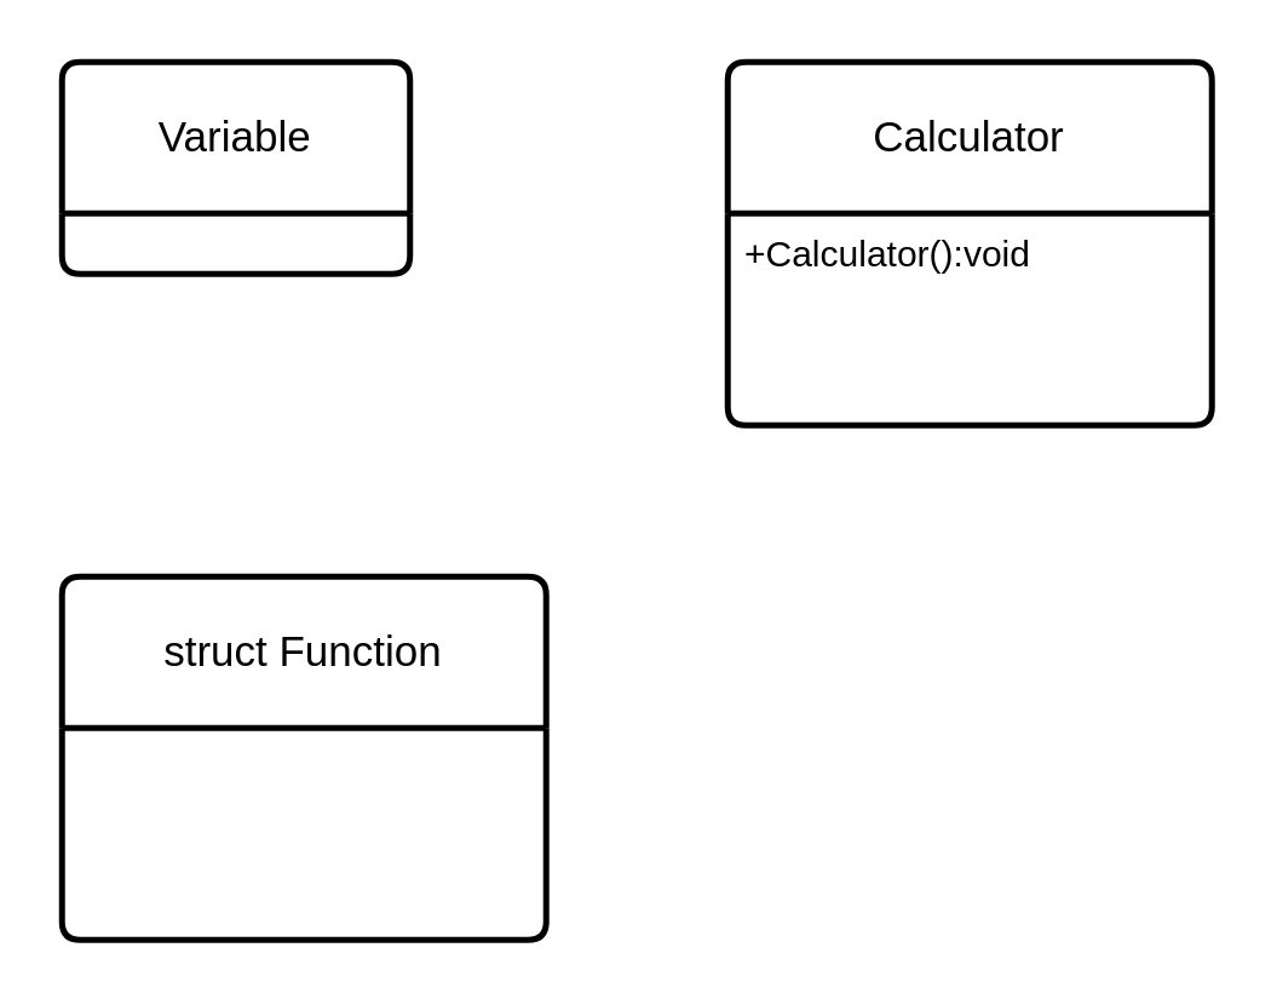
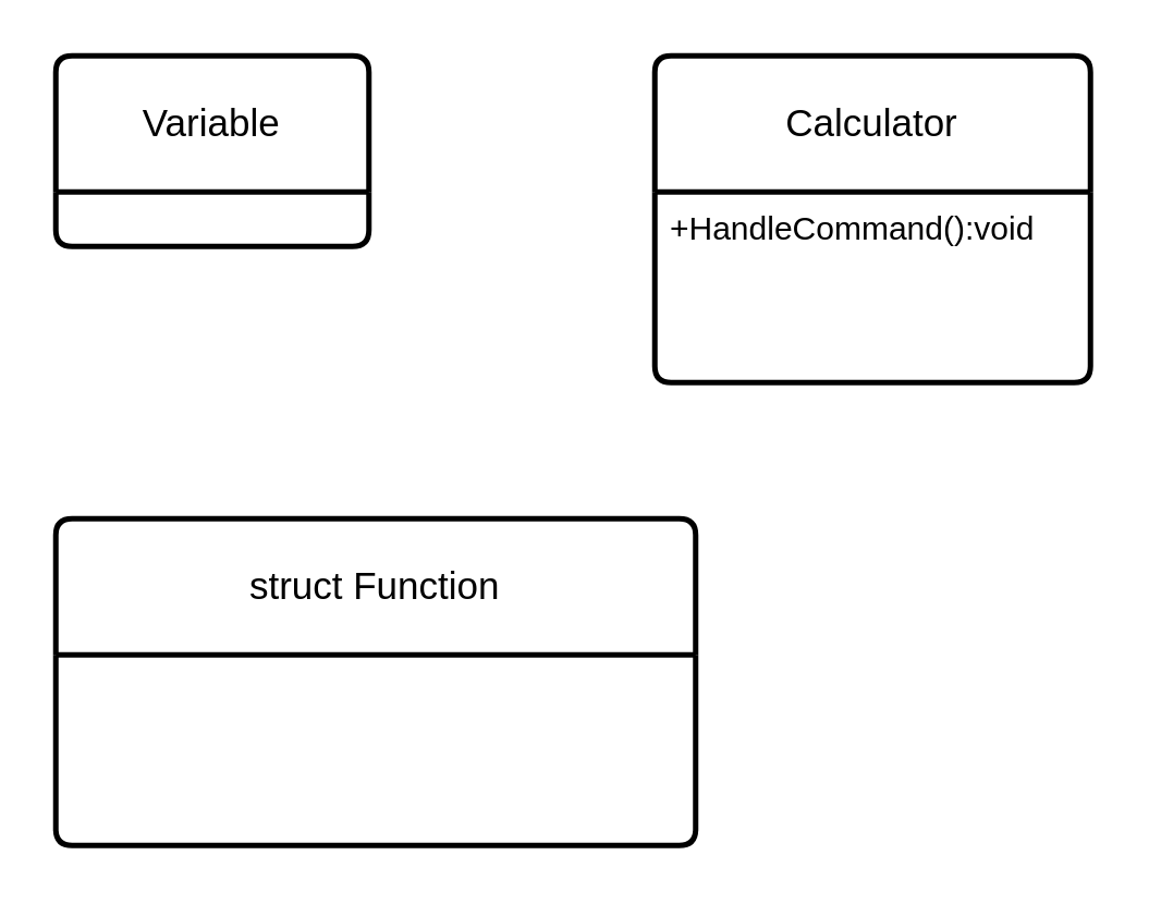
  <mxCell id="0" />
  <mxCell id="1" parent="0" />
  <mxCell id="2" value="Calculator" style="swimlane;childLayout=stackLayout;horizontal=1;startSize=50;horizontalStack=0;rounded=1;fontSize=14;fontStyle=0;strokeWidth=2;resizeParent=0;resizeLast=1;shadow=0;dashed=0;align=center;arcSize=4;whiteSpace=wrap;html=1;" vertex="1" parent="1"><mxGeometry x="240" y="20" width="160" height="120" as="geometry" /></mxCell>
- <mxCell id="3" value="+Calculator():void" style="align=left;strokeColor=none;fillColor=none;spacingLeft=4;spacingRight=4;fontSize=12;verticalAlign=top;resizable=0;rotatable=0;part=1;html=1;whiteSpace=wrap;" vertex="1" parent="2"><mxGeometry y="50" width="160" height="70" as="geometry" /></mxCell>
- <mxCell id="4" value="struct Function" style="swimlane;childLayout=stackLayout;horizontal=1;startSize=50;horizontalStack=0;rounded=1;fontSize=14;fontStyle=0;strokeWidth=2;resizeParent=0;resizeLast=1;shadow=0;dashed=0;align=center;arcSize=4;whiteSpace=wrap;html=1;" vertex="1" parent="1"><mxGeometry x="20" y="190" width="160" height="120" as="geometry" /></mxCell>
+ <mxCell id="3" value="+HandleCommand():void" style="align=left;strokeColor=none;fillColor=none;spacingLeft=4;spacingRight=4;fontSize=12;verticalAlign=top;resizable=0;rotatable=0;part=1;html=1;whiteSpace=wrap;" vertex="1" parent="2"><mxGeometry y="50" width="160" height="70" as="geometry" /></mxCell>
+ <mxCell id="4" value="struct Function" style="swimlane;childLayout=stackLayout;horizontal=1;startSize=50;horizontalStack=0;rounded=1;fontSize=14;fontStyle=0;strokeWidth=2;resizeParent=0;resizeLast=1;shadow=0;dashed=0;align=center;arcSize=4;whiteSpace=wrap;html=1;" vertex="1" parent="1"><mxGeometry x="20" y="190" width="235" height="120" as="geometry" /></mxCell>
  <mxCell id="5" value="Variable" style="swimlane;childLayout=stackLayout;horizontal=1;startSize=50;horizontalStack=0;rounded=1;fontSize=14;fontStyle=0;strokeWidth=2;resizeParent=0;resizeLast=1;shadow=0;dashed=0;align=center;arcSize=4;whiteSpace=wrap;html=1;" vertex="1" parent="1"><mxGeometry x="20" y="20" width="115" height="70" as="geometry" /></mxCell>
